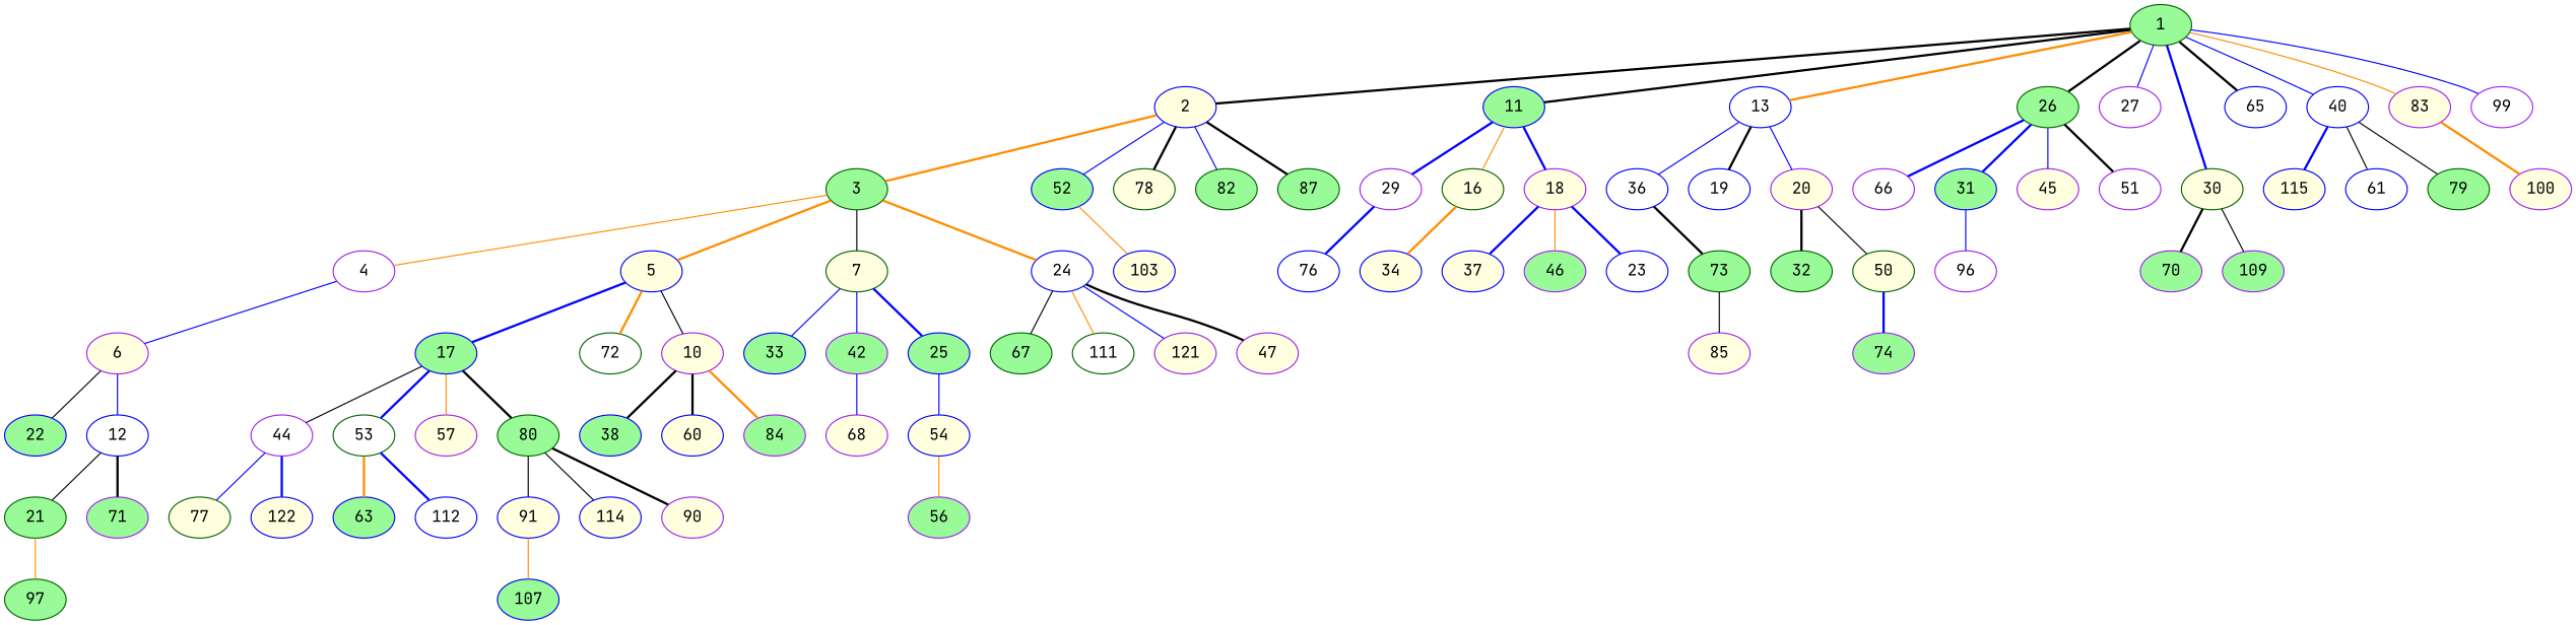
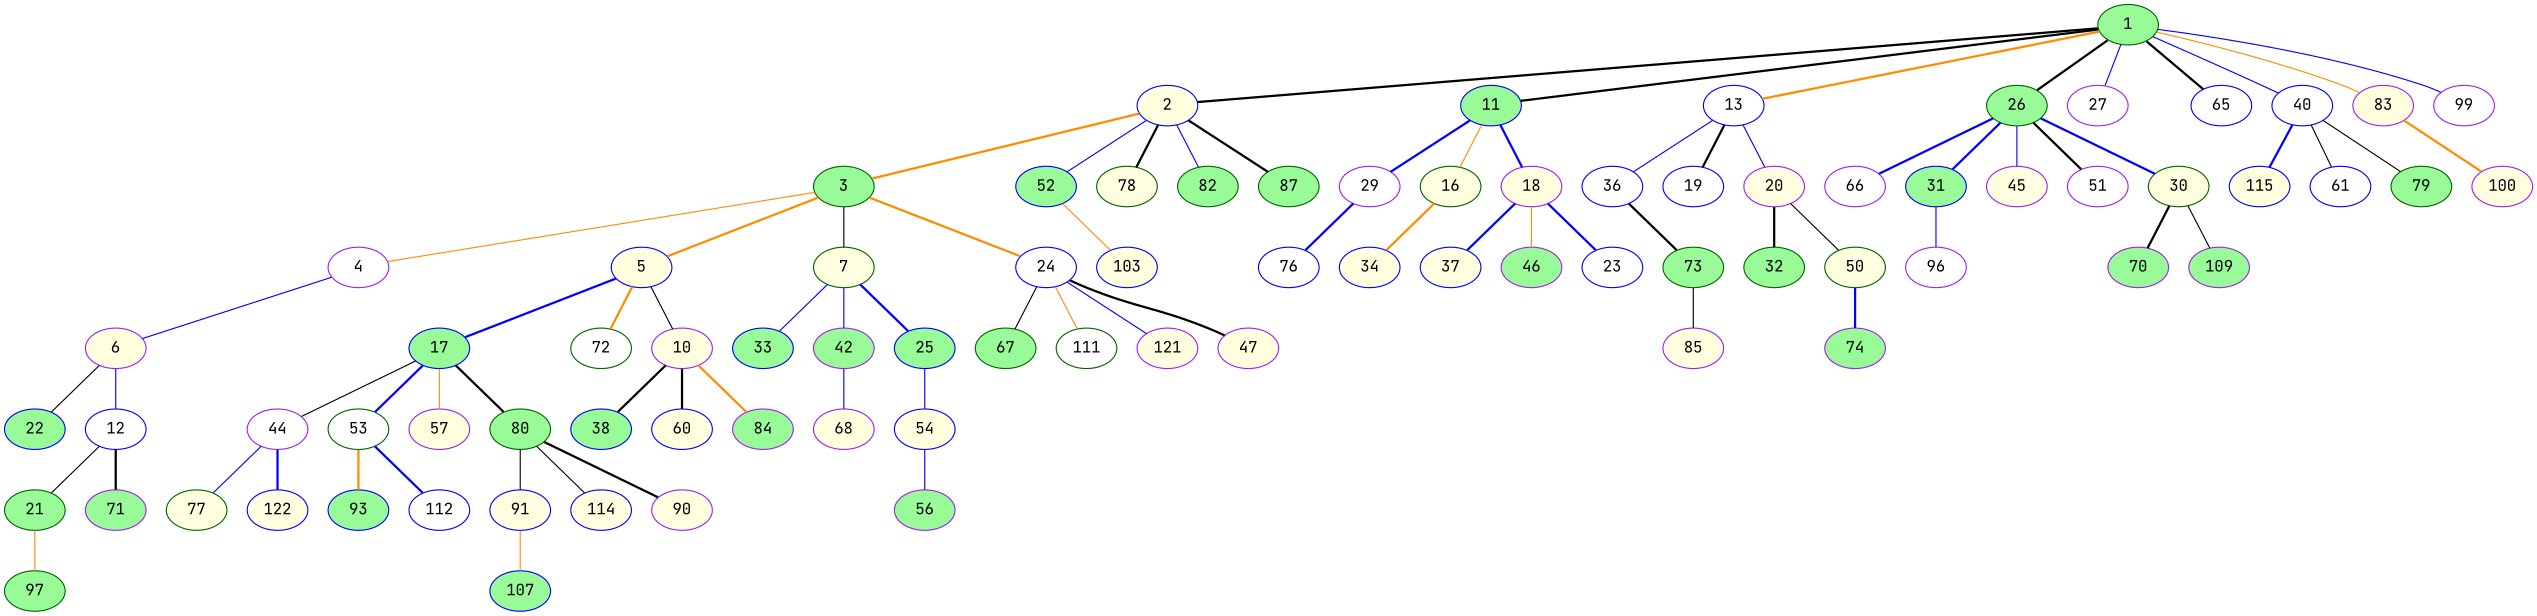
  graph {
    fontname="JetBrains Mono"
    node [color=blue fillcolor=palegreen fontname="JetBrains Mono" style=filled]
    edge [color=blue fontname="JetBrains Mono" style=bold]
    1 [color=darkgreen super="+8"]
    2 [fillcolor=lightyellow super="+75"]
    11
    13 [fillcolor=white super="+14"]
    26 [color=darkgreen super="+39"]
    27 [color=purple fillcolor=white]
    30 [color=darkgreen fillcolor=lightyellow super="+116"]
    n8 [fillcolor=white label=65 super="+119"]
    40 [fillcolor=white super="+55"]
    83 [color=purple fillcolor=lightyellow]
    99 [color=purple fillcolor=white]
    3 [color=darkgreen super="+41"]
    52
    78 [color=darkgreen fillcolor=lightyellow super="+98"]
    82 [color=darkgreen super="+95"]
    87 [color=darkgreen]
    16 [color=darkgreen fillcolor=lightyellow super="+105"]
    18 [color=purple fillcolor=lightyellow super="+43"]
    29 [color=purple fillcolor=white super="+49"]
    19 [fillcolor=white]
    20 [color=purple fillcolor=lightyellow super="+118"]
    36 [fillcolor=white]
    31
    45 [color=purple fillcolor=lightyellow super="+48"]
    51 [color=purple fillcolor=white]
    66 [color=purple fillcolor=white]
    70 [color=purple]
    109 [color=purple]
    61 [fillcolor=white super="+93"]
    79 [color=darkgreen super="+106"]
    115 [fillcolor=lightyellow]
    100 [color=purple fillcolor=lightyellow super="+104"]
    4 [color=purple fillcolor=white super="+9"]
    5 [fillcolor=lightyellow super="+86"]
    7 [color=darkgreen fillcolor=lightyellow super="+15"]
    24 [fillcolor=white super="+38"]
    n37 [fillcolor=lightyellow label=103]
    6 [color=purple fillcolor=lightyellow]
    10 [color=purple fillcolor=lightyellow super="+28"]
    17 [super="+103"]
    72 [color=darkgreen fillcolor=white]
    25 [super="+94"]
    33
    42 [color=purple super="+62"]
    47 [color=purple fillcolor=lightyellow]
    67 [color=darkgreen]
    111 [color=darkgreen fillcolor=white]
    121 [color=purple fillcolor=lightyellow]
    12 [fillcolor=white super="+69"]
    22
    60 [fillcolor=lightyellow]
    84 [color=purple]
    n53 [label=38]
    44 [color=purple fillcolor=white super="+113"]
    53 [color=darkgreen fillcolor=white super="+59"]
    57 [color=purple fillcolor=lightyellow]
    80 [color=darkgreen super="+92"]
    21 [color=darkgreen super="+64"]
    71 [color=purple]
    54 [fillcolor=lightyellow]
    68 [color=purple fillcolor=lightyellow super="+89"]
    34 [fillcolor=lightyellow]
    23 [fillcolor=white super="+120"]
    37 [fillcolor=lightyellow super="+58"]
    46 [color=purple]
    76 [fillcolor=white]
    97 [color=darkgreen]
    32 [color=darkgreen]
    50 [color=darkgreen fillcolor=lightyellow super="+65"]
    73 [color=darkgreen]
    77 [color=darkgreen fillcolor=lightyellow]
    122 [fillcolor=lightyellow]
-   63 [super="+117"]
+   63 [super="+117" label=93]
    112 [fillcolor=white]
    90 [color=purple fillcolor=lightyellow]
    91 [fillcolor=lightyellow]
    114 [fillcolor=lightyellow]
    74 [color=purple]
    56 [color=purple super="+81"]
    96 [color=purple fillcolor=white super="+110"]
    85 [color=purple fillcolor=lightyellow super="+102"]
    107
    1 -- 2 [color=black]
    1 -- 11 [color=black]
    1 -- 13 [color=darkorange]
    1 -- 26 [color=black]
    1 -- 27 [style=solid]
-   1 -- 30
+   26 -- 30
    1 -- n8 [color=black]
    1 -- 40 [style=solid]
    1 -- 83 [color=darkorange style=solid]
    1 -- 99 [style=solid]
    2 -- 3 [color=darkorange]
    2 -- 52 [style=solid]
    2 -- 78 [color=black]
    2 -- 82 [style=solid]
    2 -- 87 [color=black]
    11 -- 16 [color=darkorange style=solid]
    11 -- 18
    11 -- 29
    13 -- 19 [color=black]
    13 -- 20 [style=solid]
    13 -- 36 [style=solid]
    26 -- 31
    26 -- 45 [style=solid]
    26 -- 51 [color=black]
    26 -- 66
    30 -- 70 [color=black]
    30 -- 109 [color=black style=solid]
    40 -- 61 [color=black style=solid]
    40 -- 79 [color=black style=solid]
    40 -- 115
    83 -- 100 [color=darkorange]
    3 -- 4 [color=darkorange style=solid]
    3 -- 5 [color=darkorange]
    3 -- 7 [color=black style=solid]
    3 -- 24 [color=darkorange]
    52 -- n37 [color=darkorange style=solid]
    16 -- 34 [color=darkorange]
    18 -- 23
    18 -- 37
    18 -- 46 [color=darkorange style=solid]
    29 -- 76
    20 -- 32 [color=black]
    20 -- 50 [color=black style=solid]
    36 -- 73 [color=black]
    31 -- 96 [style=solid]
    4 -- 6 [style=solid]
    5 -- 10 [color=black style=solid]
    5 -- 17
    5 -- 72 [color=darkorange]
    7 -- 25
    7 -- 33 [style=solid]
    7 -- 42 [style=solid]
    24 -- 47 [color=black]
    24 -- 67 [color=black style=solid]
    24 -- 111 [color=darkorange style=solid]
    24 -- 121 [style=solid]
    6 -- 12 [style=solid]
    6 -- 22 [color=black style=solid]
    10 -- 60 [color=black]
    10 -- 84 [color=darkorange]
    10 -- n53 [color=black]
    17 -- 44 [color=black style=solid]
    17 -- 53
    17 -- 57 [color=darkorange style=solid]
    17 -- 80 [color=black]
    25 -- 54 [style=solid]
    42 -- 68 [style=solid]
    12 -- 21 [color=black style=solid]
    12 -- 71 [color=black]
    44 -- 77 [style=solid]
    44 -- 122
    53 -- 63 [color=darkorange]
    53 -- 112
    80 -- 90 [color=black]
    80 -- 91 [color=black style=solid]
    80 -- 114 [color=black style=solid]
    21 -- 97 [color=darkorange style=solid]
-   54 -- 56 [color=darkorange style=solid]
+   54 -- 56 [style=solid]
    50 -- 74
    73 -- 85 [color=black style=solid]
    91 -- 107 [color=darkorange style=solid]
  }
